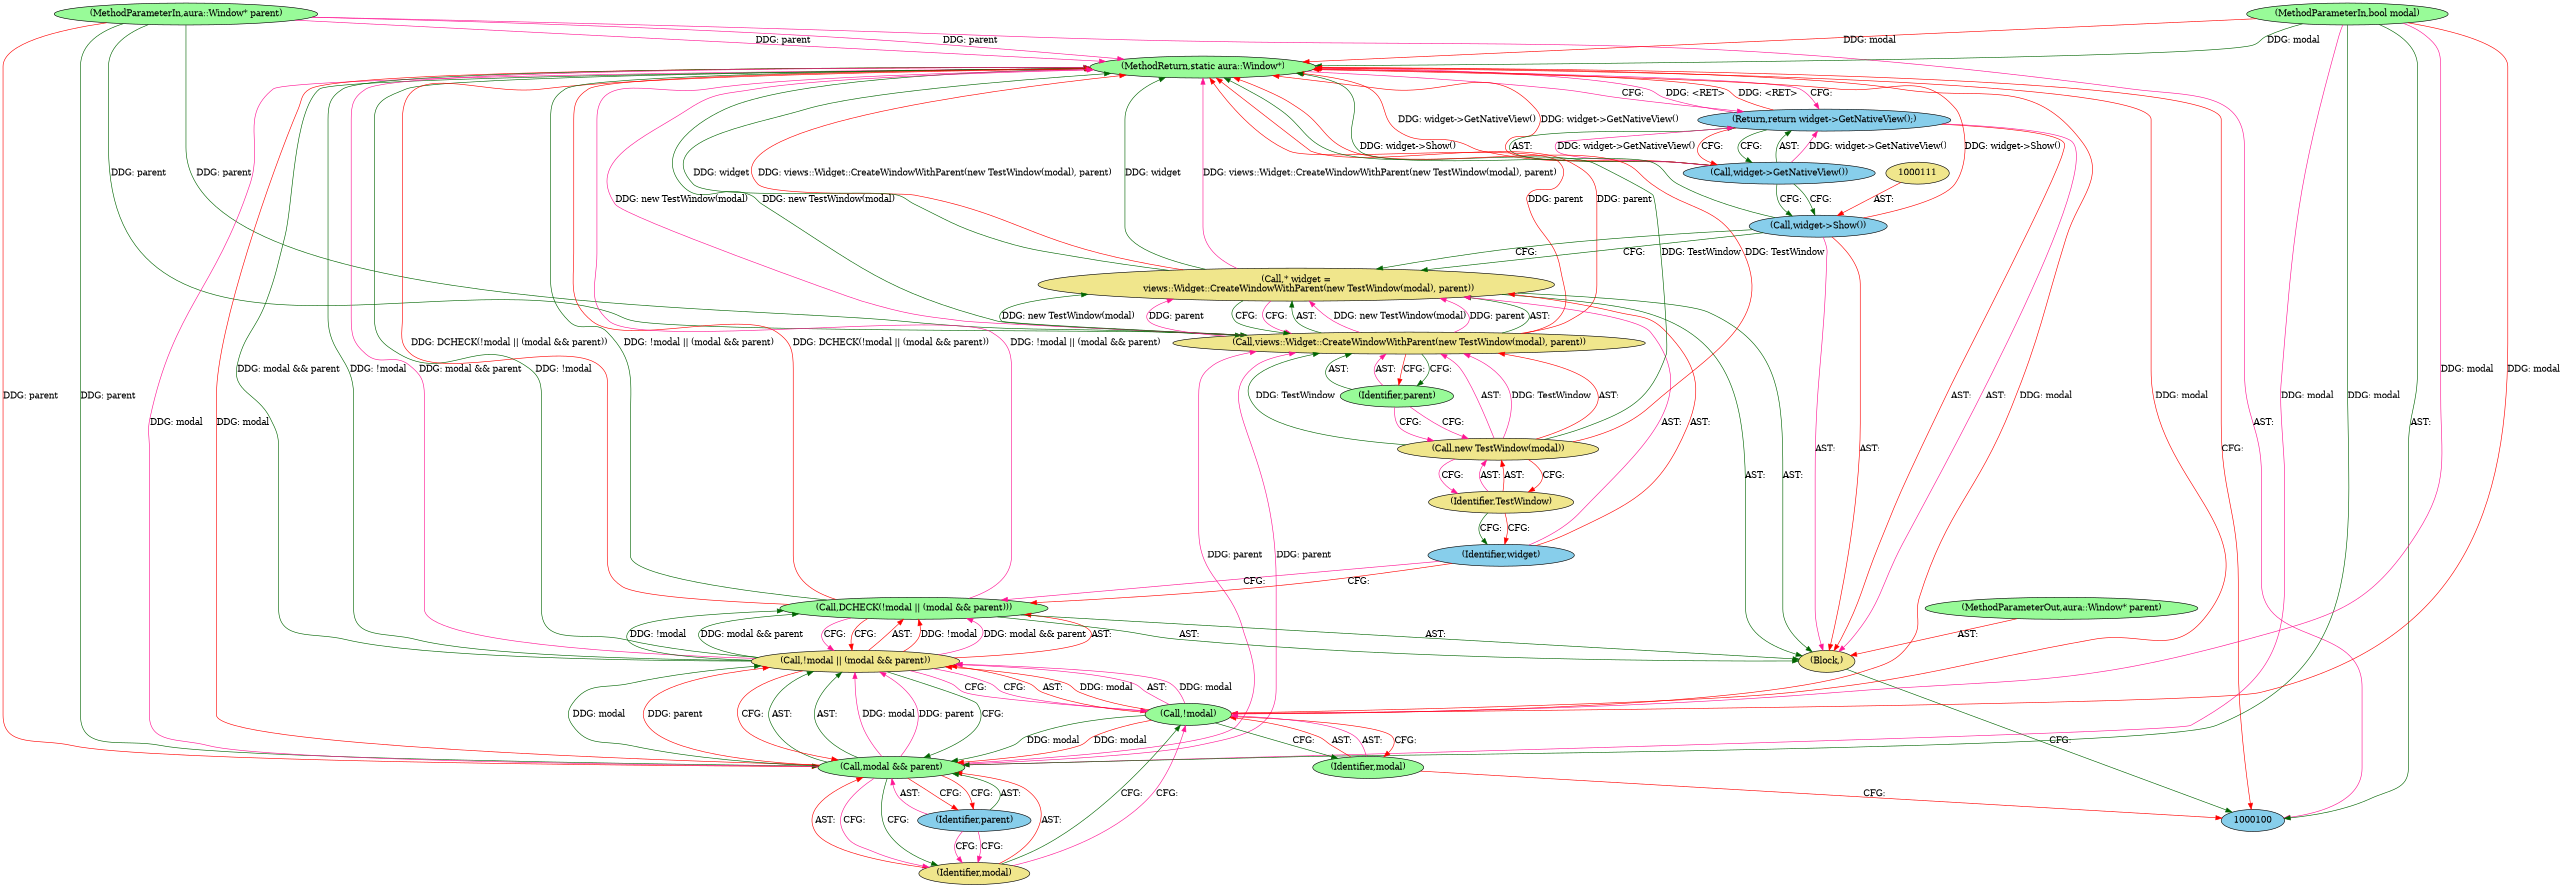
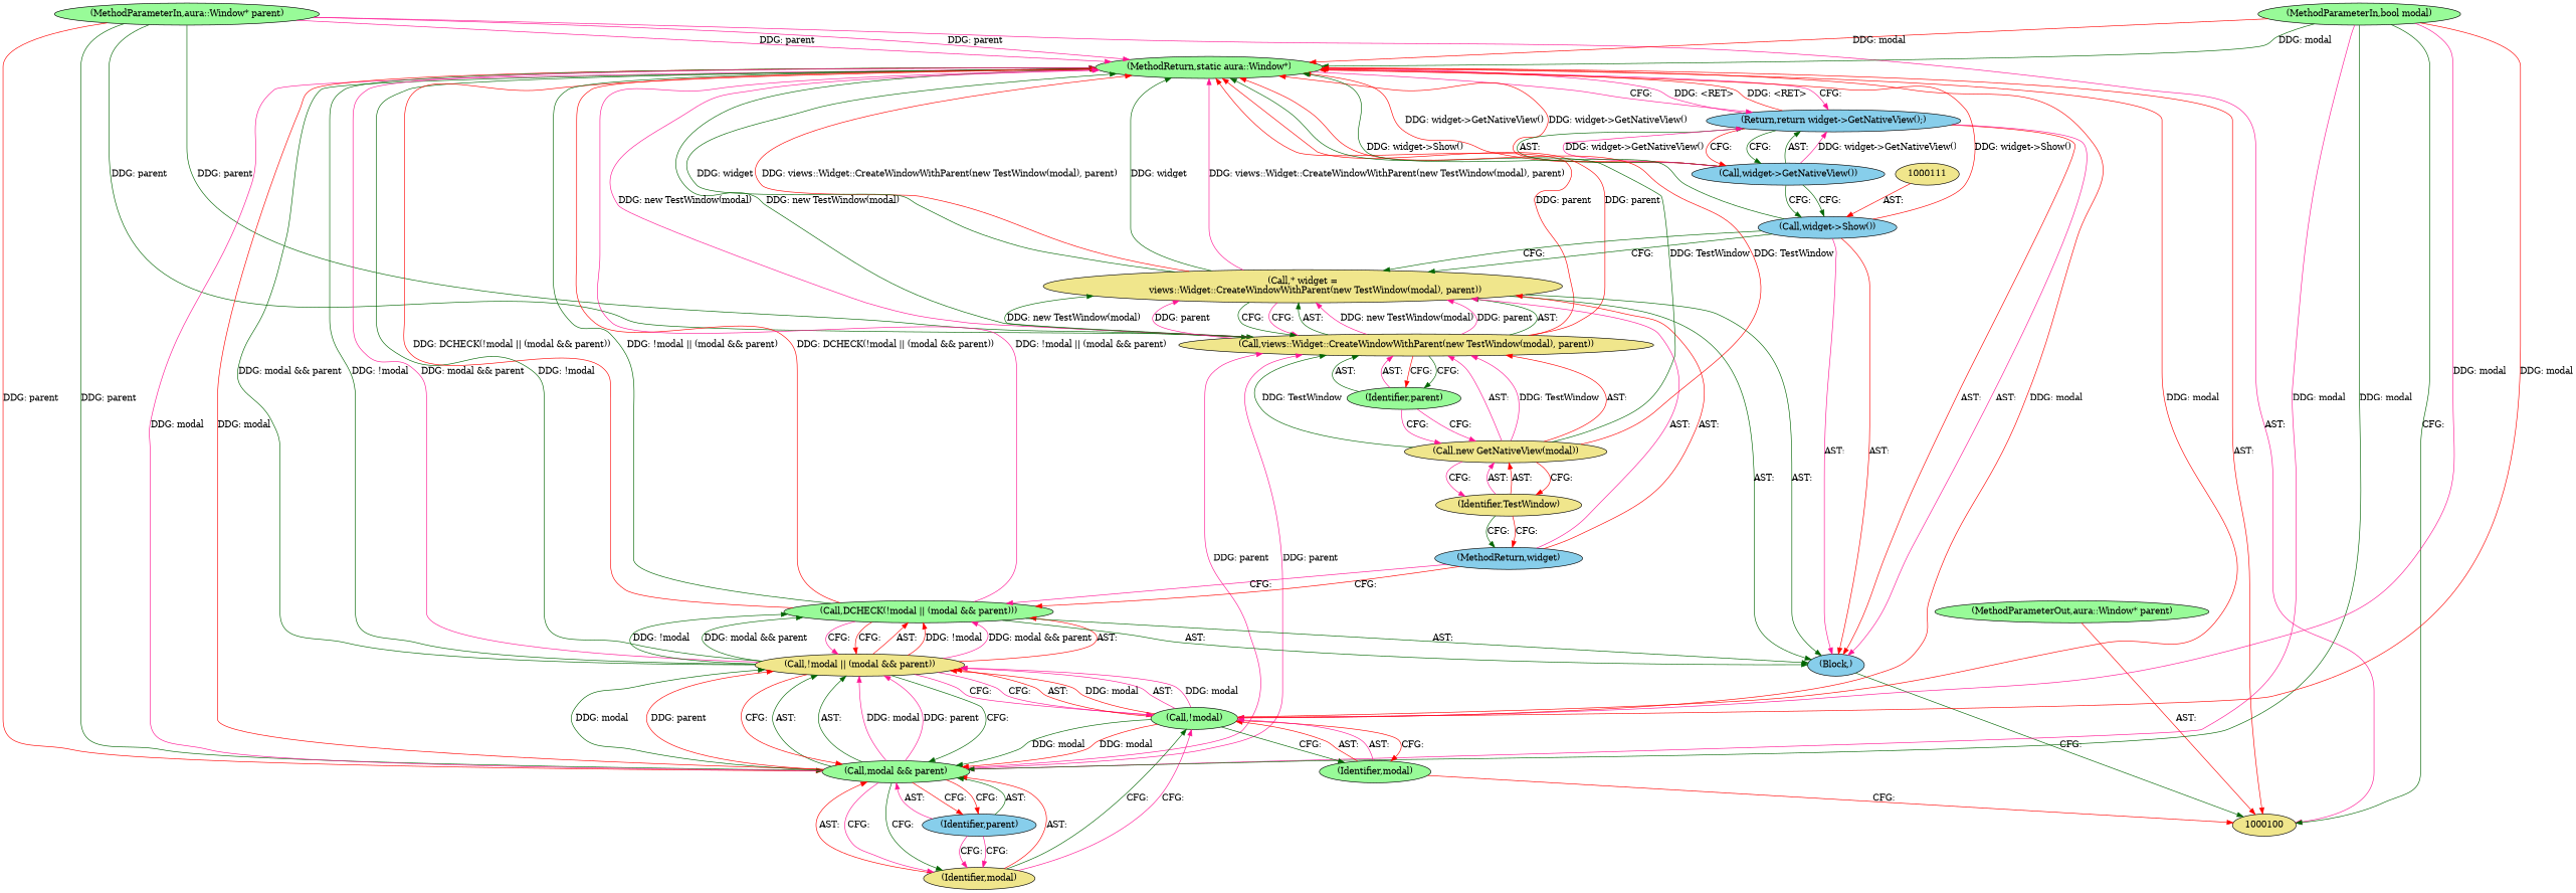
  digraph {
    node [fillcolor=palegreen style=filled]
    edge [color=deeppink]
    n1 [label="(MethodReturn,static aura::Window*)"]
    n2 [fillcolor=skyblue label="(Return,return widget->GetNativeView();)"]
-   1000100 [fillcolor=skyblue]
-   n4 [fillcolor=khaki label="(Block,)"]
+   1000100 [fillcolor=khaki]
+   n4 [fillcolor=skyblue label="(Block,)"]
    n5 [fillcolor=skyblue label="(Call,widget->GetNativeView())"]
    n6 [label="(MethodParameterIn,aura::Window* parent)"]
    n7 [label="(Call,modal && parent)"]
    n8 [fillcolor=khaki label="(Call,views::Widget::CreateWindowWithParent(new TestWindow(modal), parent))"]
    n9 [fillcolor=khaki label="(Call,!modal || (modal && parent))"]
    n10 [fillcolor=khaki label="(Identifier,modal)"]
    n11 [fillcolor=skyblue label="(Identifier,parent)"]
    n12 [fillcolor=khaki label="(Call,* widget =\n         views::Widget::CreateWindowWithParent(new TestWindow(modal), parent))"]
    n13 [label="(Identifier,parent)"]
    n14 [label="(MethodParameterOut,aura::Window* parent)"]
    n15 [label="(MethodParameterIn,bool modal)"]
    n16 [label="(Call,!modal)"]
    n17 [label="(Identifier,modal)"]
    n18 [label="(Call,DCHECK(!modal || (modal && parent)))"]
-   n19 [fillcolor=skyblue label="(Identifier,widget)"]
-   n20 [fillcolor=khaki label="(Call,new TestWindow(modal))"]
+   n19 [fillcolor=skyblue label="(MethodReturn,widget)"]
+   n20 [fillcolor=khaki label="(Call,new GetNativeView(modal))"]
    n21 [fillcolor=khaki label="(Identifier,TestWindow)"]
    n22 [fillcolor=skyblue label="(Call,widget->Show())"]
    1000111 [fillcolor=khaki]
    n1 -> n2 [label="CFG: "]
    n1 -> n2 [label="CFG: "]
-   n1 -> 1000100 [color=red label="CFG: "]
+   n1 -> 1000100 [color=red label="AST: "]
    n2 -> n1 [label="DDG: <RET>"]
    n2 -> n1 [color=red label="DDG: <RET>"]
    n2 -> n4 [color=red label="AST: "]
    n2 -> n4 [label="AST: "]
    n2 -> n5 [color=red label="CFG: "]
    n2 -> n5 [color=darkgreen label="CFG: "]
    n4 -> 1000100 [color=darkgreen label="CFG: "]
    n5 -> n1 [color=red label="DDG: widget->GetNativeView()"]
    n5 -> n1 [color=red label="DDG: widget->GetNativeView()"]
    n5 -> n2 [color=darkgreen label="AST: "]
    n5 -> n2 [label="DDG: widget->GetNativeView()"]
    n5 -> n2 [color=darkgreen label="AST: "]
    n5 -> n2 [label="DDG: widget->GetNativeView()"]
    n5 -> n22 [color=darkgreen label="CFG: "]
    n5 -> n22 [color=darkgreen label="CFG: "]
    n6 -> n1 [label="DDG: parent"]
    n6 -> n1 [label="DDG: parent"]
    n6 -> 1000100 [label="AST: "]
    n6 -> n7 [color=red label="DDG: parent"]
    n6 -> n7 [color=darkgreen label="DDG: parent"]
    n6 -> n8 [color=darkgreen label="DDG: parent"]
    n6 -> n8 [color=darkgreen label="DDG: parent"]
    n7 -> n1 [label="DDG: modal"]
    n7 -> n1 [color=red label="DDG: modal"]
    n7 -> n8 [label="DDG: parent"]
    n7 -> n8 [label="DDG: parent"]
    n7 -> n9 [color=darkgreen label="AST: "]
    n7 -> n9 [color=darkgreen label="DDG: modal"]
    n7 -> n9 [color=red label="DDG: parent"]
    n7 -> n9 [color=darkgreen label="AST: "]
    n7 -> n9 [label="DDG: modal"]
    n7 -> n9 [label="DDG: parent"]
    n7 -> n10 [label="CFG: "]
    n7 -> n10 [color=darkgreen label="CFG: "]
    n7 -> n11 [color=red label="CFG: "]
    n7 -> n11 [color=red label="CFG: "]
    n8 -> n1 [color=red label="DDG: parent"]
    n8 -> n1 [color=darkgreen label="DDG: new TestWindow(modal)"]
    n8 -> n1 [color=red label="DDG: parent"]
    n8 -> n1 [label="DDG: new TestWindow(modal)"]
    n8 -> n12 [color=darkgreen label="AST: "]
    n8 -> n12 [label="DDG: new TestWindow(modal)"]
    n8 -> n12 [label="DDG: parent"]
    n8 -> n12 [color=darkgreen label="AST: "]
    n8 -> n12 [color=darkgreen label="DDG: new TestWindow(modal)"]
    n8 -> n12 [label="DDG: parent"]
    n8 -> n13 [color=red label="CFG: "]
    n8 -> n13 [color=darkgreen label="CFG: "]
    n9 -> n1 [color=darkgreen label="DDG: modal && parent"]
    n9 -> n1 [color=darkgreen label="DDG: !modal"]
    n9 -> n1 [label="DDG: modal && parent"]
    n9 -> n1 [color=darkgreen label="DDG: !modal"]
    n9 -> n7 [color=red label="CFG: "]
    n9 -> n7 [color=darkgreen label="CFG: "]
    n9 -> n16 [label="CFG: "]
    n9 -> n16 [label="CFG: "]
    n9 -> n18 [color=red label="AST: "]
    n9 -> n18 [color=red label="DDG: !modal"]
    n9 -> n18 [label="DDG: modal && parent"]
    n9 -> n18 [color=red label="AST: "]
    n9 -> n18 [color=darkgreen label="DDG: !modal"]
    n9 -> n18 [color=darkgreen label="DDG: modal && parent"]
    n10 -> n7 [color=red label="AST: "]
    n10 -> n7 [color=red label="AST: "]
    n10 -> n16 [color=darkgreen label="CFG: "]
    n10 -> n16 [label="CFG: "]
    n11 -> n7 [color=darkgreen label="AST: "]
    n11 -> n7 [label="AST: "]
    n11 -> n10 [label="CFG: "]
    n11 -> n10 [label="CFG: "]
    n12 -> n1 [color=red label="DDG: views::Widget::CreateWindowWithParent(new TestWindow(modal), parent)"]
    n12 -> n1 [color=darkgreen label="DDG: widget"]
    n12 -> n1 [label="DDG: views::Widget::CreateWindowWithParent(new TestWindow(modal), parent)"]
    n12 -> n1 [color=darkgreen label="DDG: widget"]
    n12 -> n4 [color=darkgreen label="AST: "]
    n12 -> n4 [color=darkgreen label="AST: "]
    n12 -> n8 [label="CFG: "]
    n12 -> n8 [color=darkgreen label="CFG: "]
    n13 -> n8 [color=darkgreen label="AST: "]
    n13 -> n8 [label="AST: "]
    n13 -> n20 [label="CFG: "]
    n13 -> n20 [label="CFG: "]
-   n14 -> n4 [color=red label="AST: "]
+   n14 -> 1000100 [color=red label="AST: "]
    n15 -> n1 [color=darkgreen label="DDG: modal"]
    n15 -> n1 [color=red label="DDG: modal"]
-   n15 -> 1000100 [color=darkgreen label="AST: "]
+   n15 -> 1000100 [color=darkgreen label="CFG: "]
    n15 -> n7 [label="DDG: modal"]
    n15 -> n7 [color=darkgreen label="DDG: modal"]
    n15 -> n16 [color=red label="DDG: modal"]
    n15 -> n16 [label="DDG: modal"]
    n16 -> n1 [color=red label="DDG: modal"]
    n16 -> n1 [color=red label="DDG: modal"]
    n16 -> n7 [color=darkgreen label="DDG: modal"]
    n16 -> n7 [color=red label="DDG: modal"]
    n16 -> n9 [color=red label="AST: "]
    n16 -> n9 [color=red label="DDG: modal"]
    n16 -> n9 [label="AST: "]
    n16 -> n9 [label="DDG: modal"]
    n16 -> n17 [color=red label="CFG: "]
    n16 -> n17 [color=darkgreen label="CFG: "]
    n17 -> 1000100 [color=red label="CFG: "]
    n17 -> n16 [color=red label="AST: "]
    n17 -> n16 [label="AST: "]
    n18 -> n1 [color=red label="DDG: DCHECK(!modal || (modal && parent))"]
    n18 -> n1 [color=darkgreen label="DDG: !modal || (modal && parent)"]
    n18 -> n1 [color=red label="DDG: DCHECK(!modal || (modal && parent))"]
    n18 -> n1 [label="DDG: !modal || (modal && parent)"]
    n18 -> n4 [color=darkgreen label="AST: "]
    n18 -> n4 [color=darkgreen label="AST: "]
    n18 -> n9 [color=red label="CFG: "]
    n18 -> n9 [label="CFG: "]
    n19 -> n12 [label="AST: "]
    n19 -> n12 [color=red label="AST: "]
    n19 -> n18 [label="CFG: "]
    n19 -> n18 [color=red label="CFG: "]
    n20 -> n1 [color=darkgreen label="DDG: TestWindow"]
    n20 -> n1 [color=red label="DDG: TestWindow"]
    n20 -> n8 [label="AST: "]
    n20 -> n8 [label="DDG: TestWindow"]
    n20 -> n8 [color=red label="AST: "]
    n20 -> n8 [color=darkgreen label="DDG: TestWindow"]
    n20 -> n21 [color=red label="CFG: "]
    n20 -> n21 [label="CFG: "]
    n21 -> n19 [color=red label="CFG: "]
    n21 -> n19 [color=darkgreen label="CFG: "]
    n21 -> n20 [label="AST: "]
    n21 -> n20 [color=red label="AST: "]
    n22 -> n1 [color=red label="DDG: widget->Show()"]
    n22 -> n1 [color=darkgreen label="DDG: widget->Show()"]
    n22 -> n4 [label="AST: "]
    n22 -> n4 [color=red label="AST: "]
    n22 -> n12 [color=darkgreen label="CFG: "]
    n22 -> n12 [color=darkgreen label="CFG: "]
    1000111 -> n22 [color=red label="AST: "]
  }
